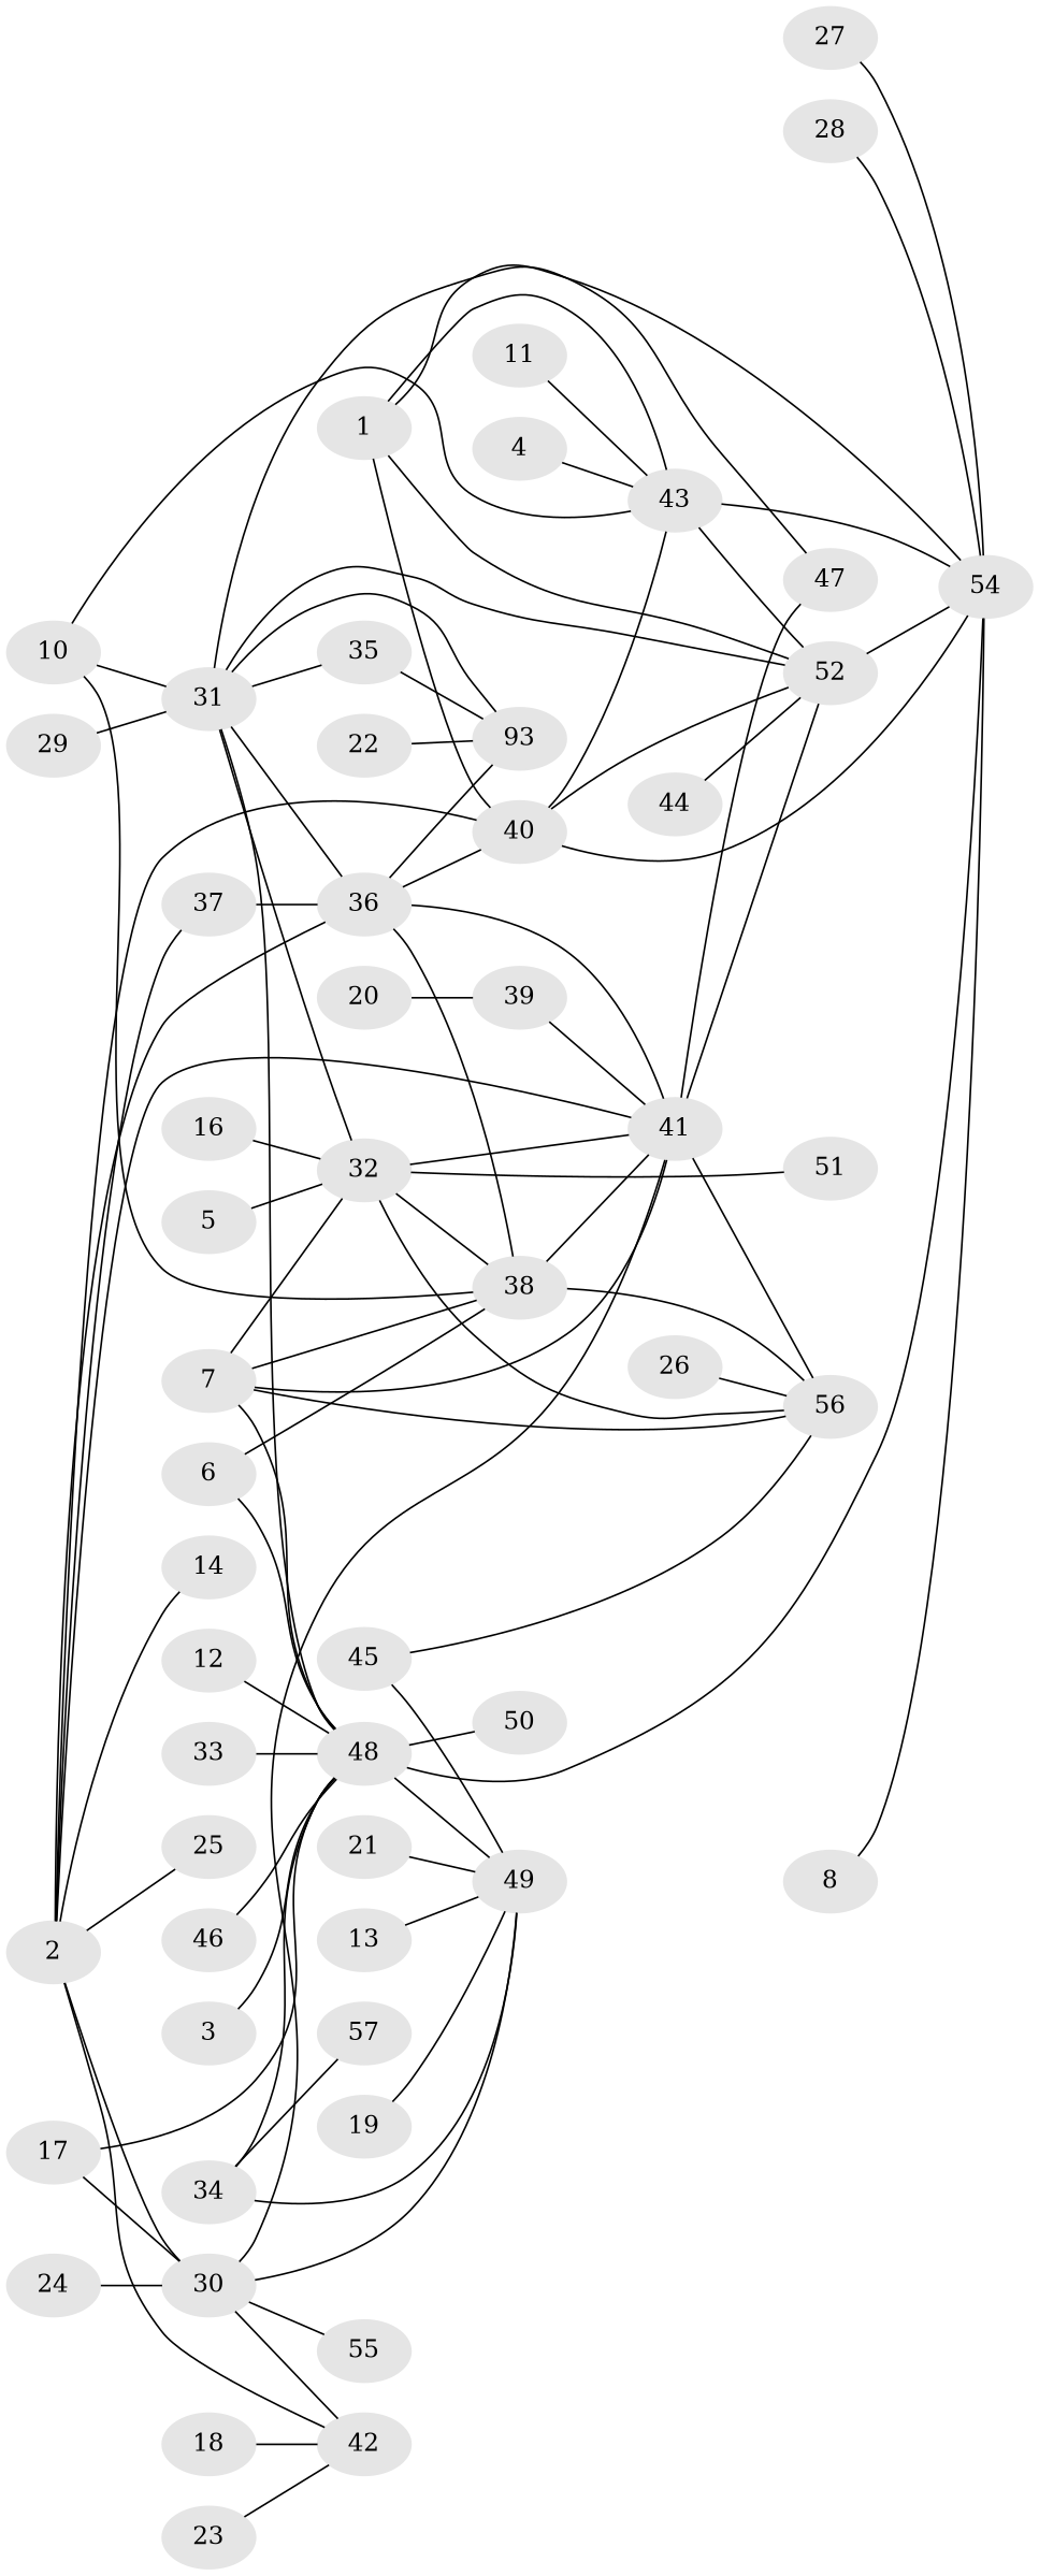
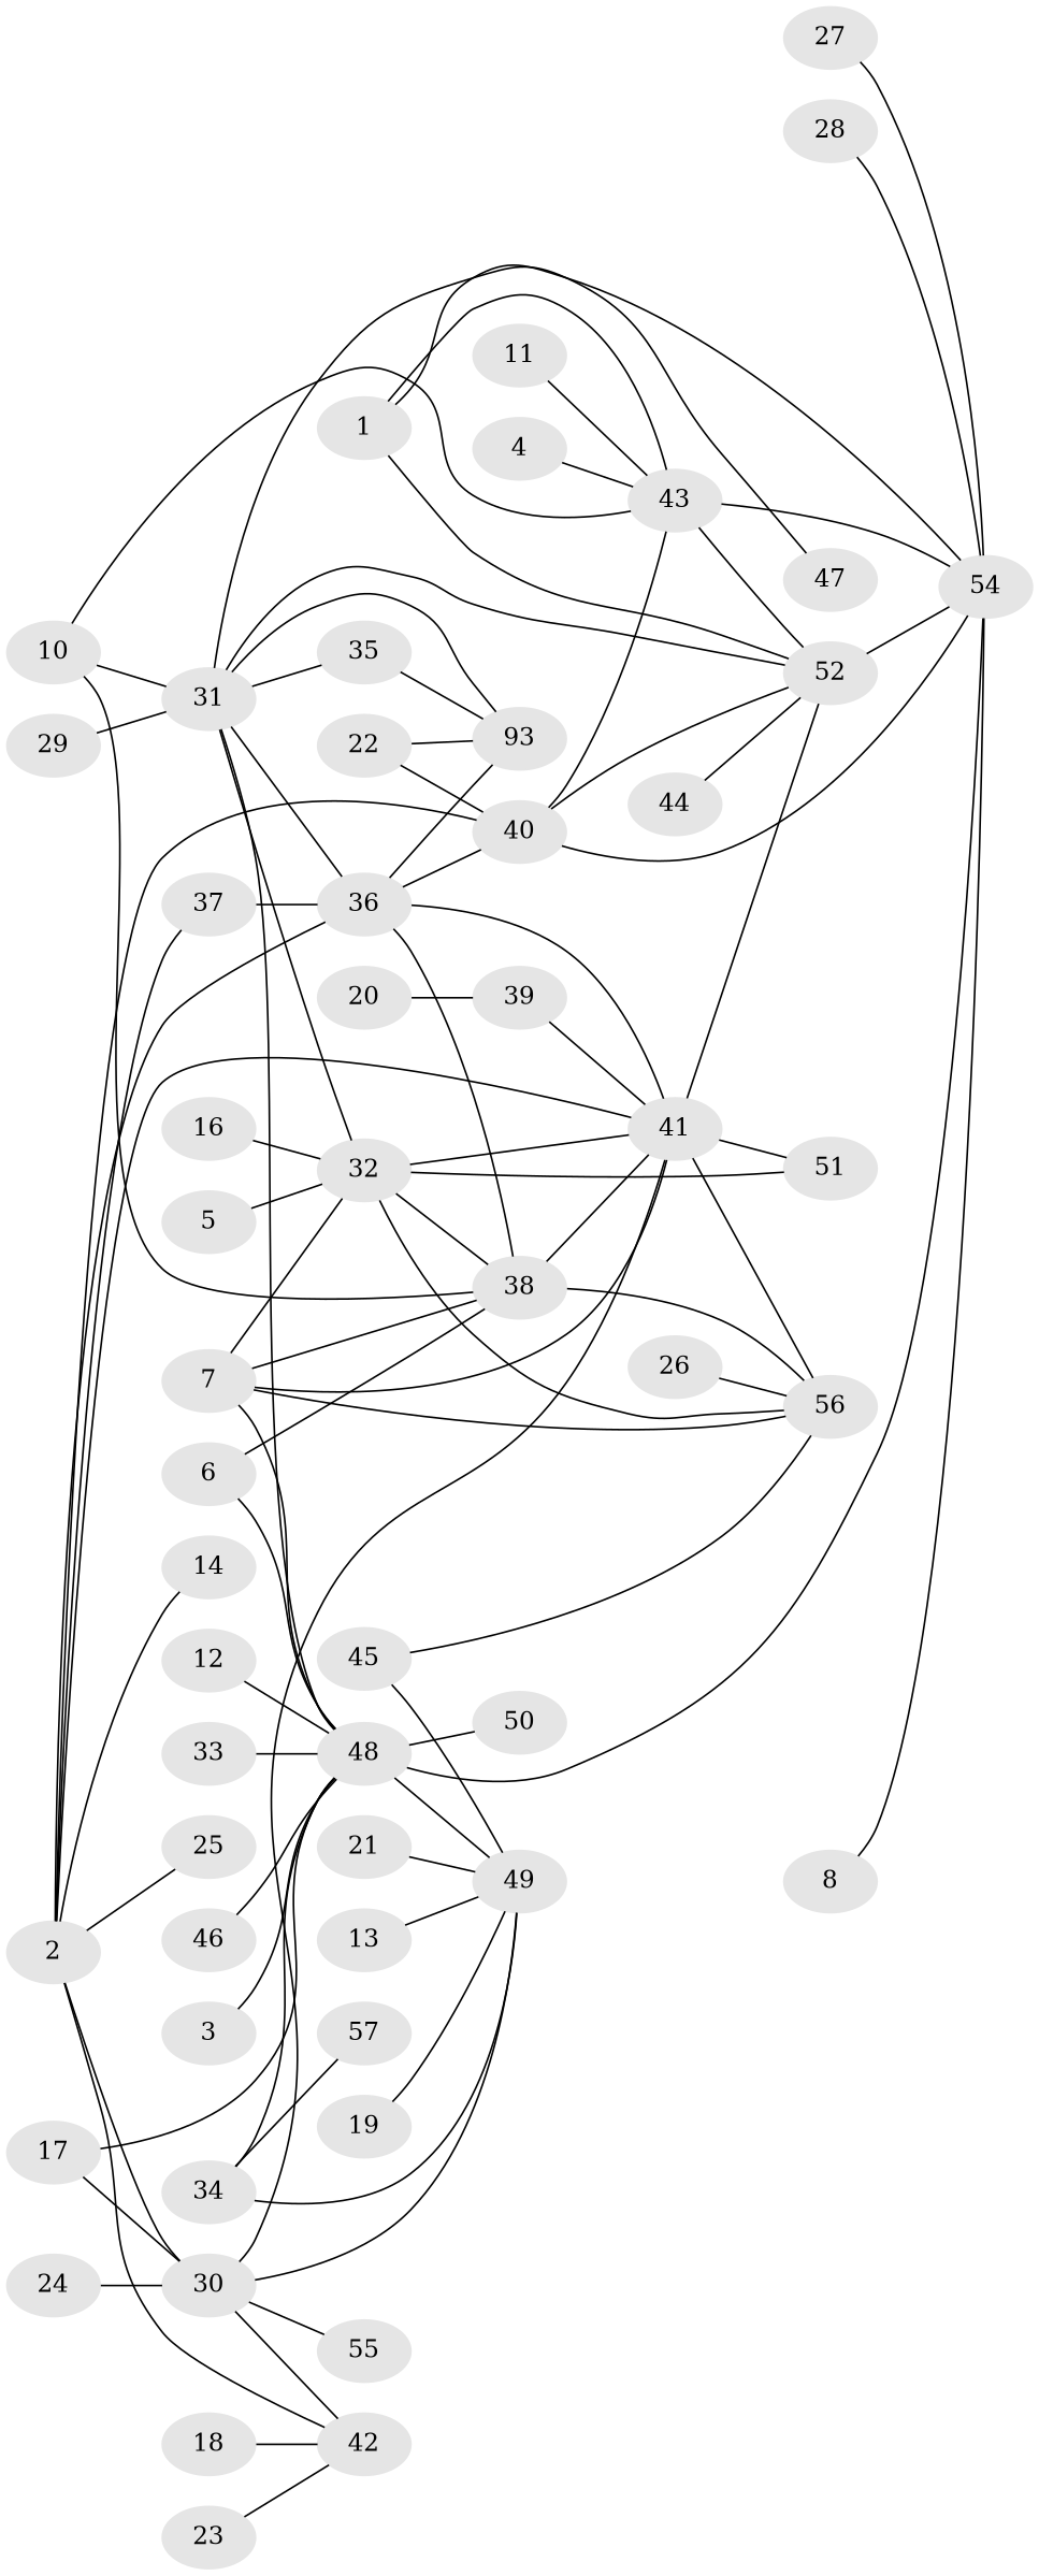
  graph {
    rankdir=LR
    node [color=gray90 style=filled]
    edge [weight=1.0]
    1
    40
    43
    52
    54
    2
    14
    25
    30
    36
    37
    41
    42
    49
    55
    38
    n17 [label=93]
    56
    47
    3
    48
    50
    4
    5
    32
    51
    6
    7
    8
    10
    31
    35
    11
    12
    13
    16
    17
    18
    19
    20
    39
    21
    22
    23
    24
    26
    27
    28
    29
    33
    34
    57
    44
    45
    46
-   1 -- 40
+   22 -- 40
    1 -- 43
    1 -- 52
    1 -- 54
    40 -- 43
    40 -- 52
    40 -- 54
    43 -- 52
    43 -- 54
    52 -- 54
    2 -- 40
    2 -- 14
    2 -- 25
    2 -- 30 [weight=3.0]
    2 -- 36
    2 -- 37
    2 -- 41
    2 -- 42 [weight=3.0]
    30 -- 41
    30 -- 42
    30 -- 49
    30 -- 55
    36 -- 40
    36 -- 41
    36 -- 38
    36 -- n17 [weight=2.0]
    37 -- 36 [weight=2.0]
    41 -- 52
    41 -- 56
-   41 -- 47
+   41 -- 51
    38 -- 41
    38 -- 56
    3 -- 48
    48 -- 54
    48 -- 49 [weight=3.0]
    48 -- 50
    4 -- 43
    5 -- 32
    32 -- 41
    32 -- 38
    32 -- 56
    32 -- 51
    6 -- 38
    6 -- 48
    7 -- 41
    7 -- 38
    7 -- 56
    7 -- 48
    7 -- 32
    8 -- 54
    10 -- 43
    10 -- 38
    10 -- 31
    31 -- 52
    31 -- 36 [weight=2.0]
    31 -- n17
    31 -- 47
    31 -- 48
    31 -- 32
    31 -- 35
    35 -- n17
    11 -- 43
    12 -- 48
    13 -- 49
    16 -- 32
    17 -- 30
    17 -- 48
    18 -- 42
    19 -- 49
    20 -- 39
    39 -- 41
    21 -- 49
    22 -- n17
    23 -- 42
    24 -- 30
    26 -- 56
    27 -- 54
    28 -- 54
    29 -- 31
    33 -- 48
    34 -- 49
    34 -- 48 [weight=3.0]
    34 -- 57
    44 -- 52
    45 -- 49
    45 -- 56
    46 -- 48
  }
